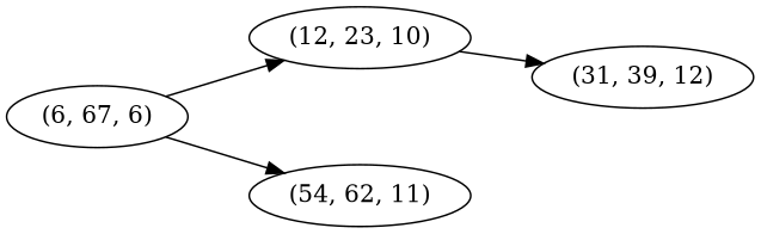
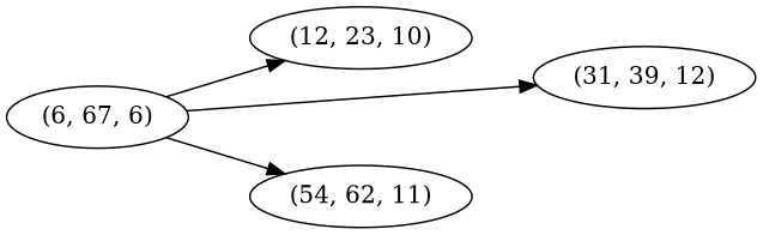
  digraph {
    rankdir=LR
    n1 [label="(12, 23, 10)"]
    "(6, 67, 6)"
    "(31, 39, 12)"
    "(54, 62, 11)"
    "(6, 67, 6)" -> n1
-   n1 -> "(31, 39, 12)"
+   "(6, 67, 6)" -> "(31, 39, 12)"
    "(6, 67, 6)" -> "(54, 62, 11)"
  }
